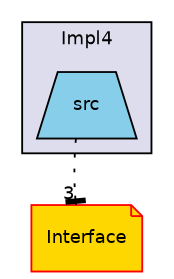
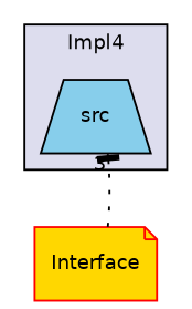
  digraph {
    compound=true
    node [fontname=Helvetica fontsize=10 style=filled]
    n1 [fillcolor=skyblue label=src pencolor=black shape=trapezium]
    n2 [color=red label=Interface shape=note fillcolor=gold]
    subgraph cluster_1 {
      bgcolor="#ddddee"
      fontname=Helvetica
      fontsize=10
      label=Impl4
      pencolor=black
      n1
    }
-   n1 -> n2 [headlabel=3 labeldistance=1.5 labelfontname=Helvetica labelfontsize=10 style=dotted arrowhead=tee]
+   n2 -> n1 [headlabel=3 labeldistance=1.5 labelfontname=Helvetica labelfontsize=10 style=dotted arrowhead=tee]
  }
